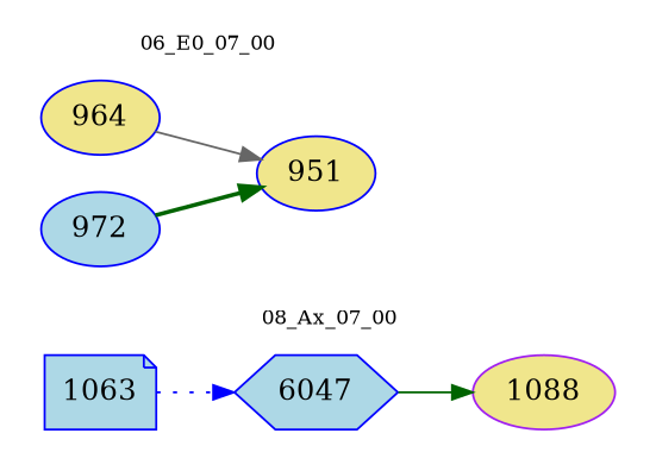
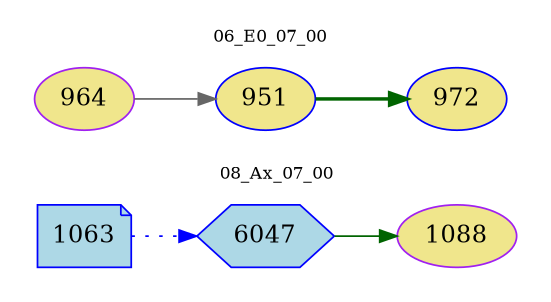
  digraph {
    rankdir=LR
    node [color=blue fillcolor=khaki shape=ellipse style=filled]
    edge [color=darkgreen style=solid]
    n1 [fillcolor=lightblue label=1063 shape=note]
    n2 [fillcolor=lightblue label=6047 shape=hexagon]
    n3 [color=purple label=1088]
-   n4 [label=964]
+   n4 [color=purple label=964]
    n5 [label=951]
-   n6 [fillcolor=lightblue label=972]
+   n6 [label=972]
    subgraph cluster_1 {
      color=white
      fontsize=10
      label="08_Ax_07_00"
      n1
      n2
      n3
    }
    subgraph cluster_2 {
      color=white
      fontsize=10
      label="06_E0_07_00"
      n4
      n5
      n6
    }
    n1 -> n2 [color=blue style=dotted]
    n2 -> n3
    n4 -> n5 [color=gray40]
-   n6 -> n5 [style=bold]
+   n5 -> n6 [style=bold]
  }
